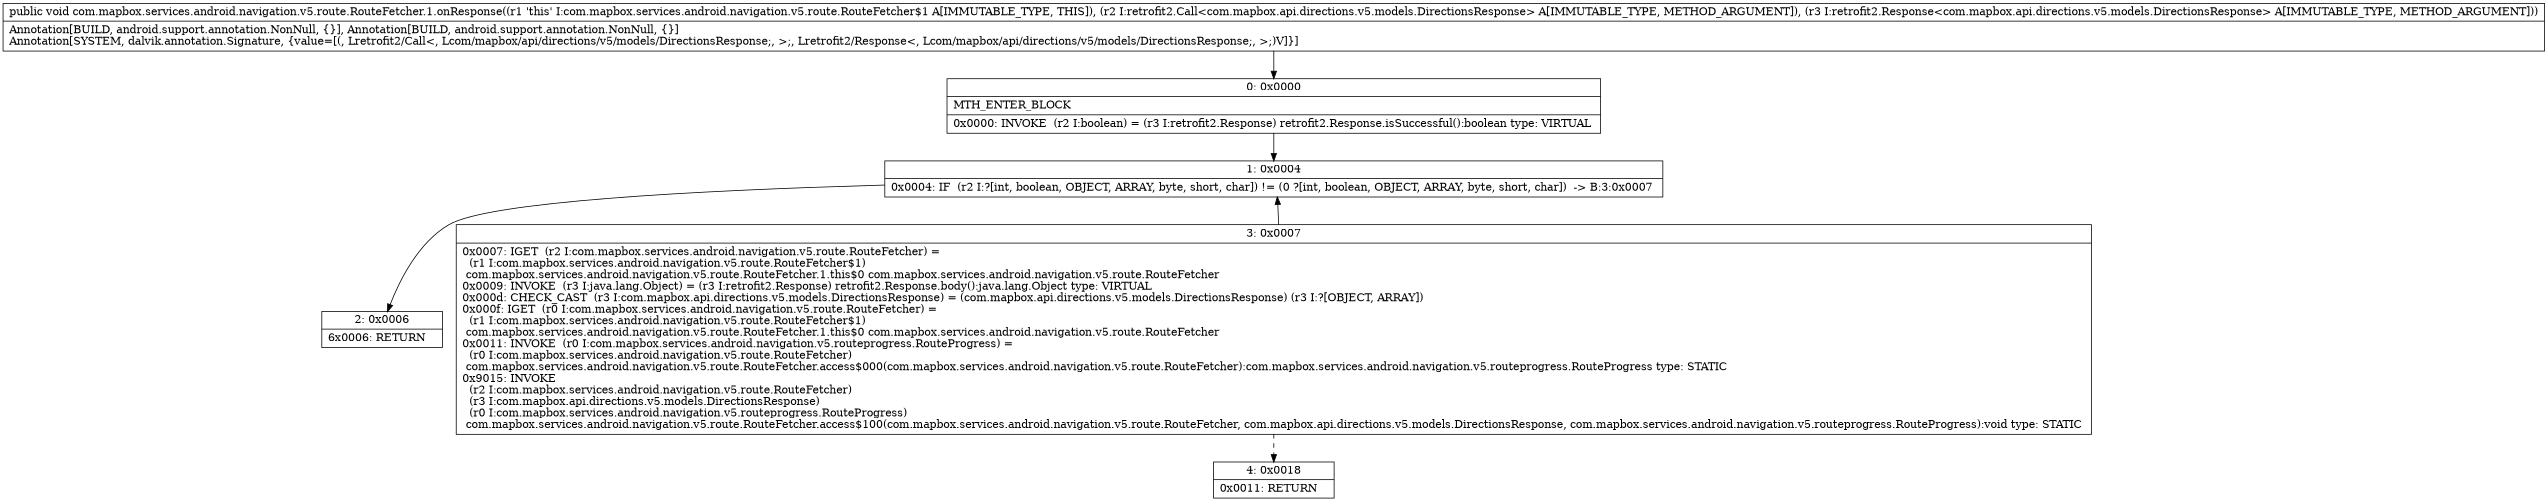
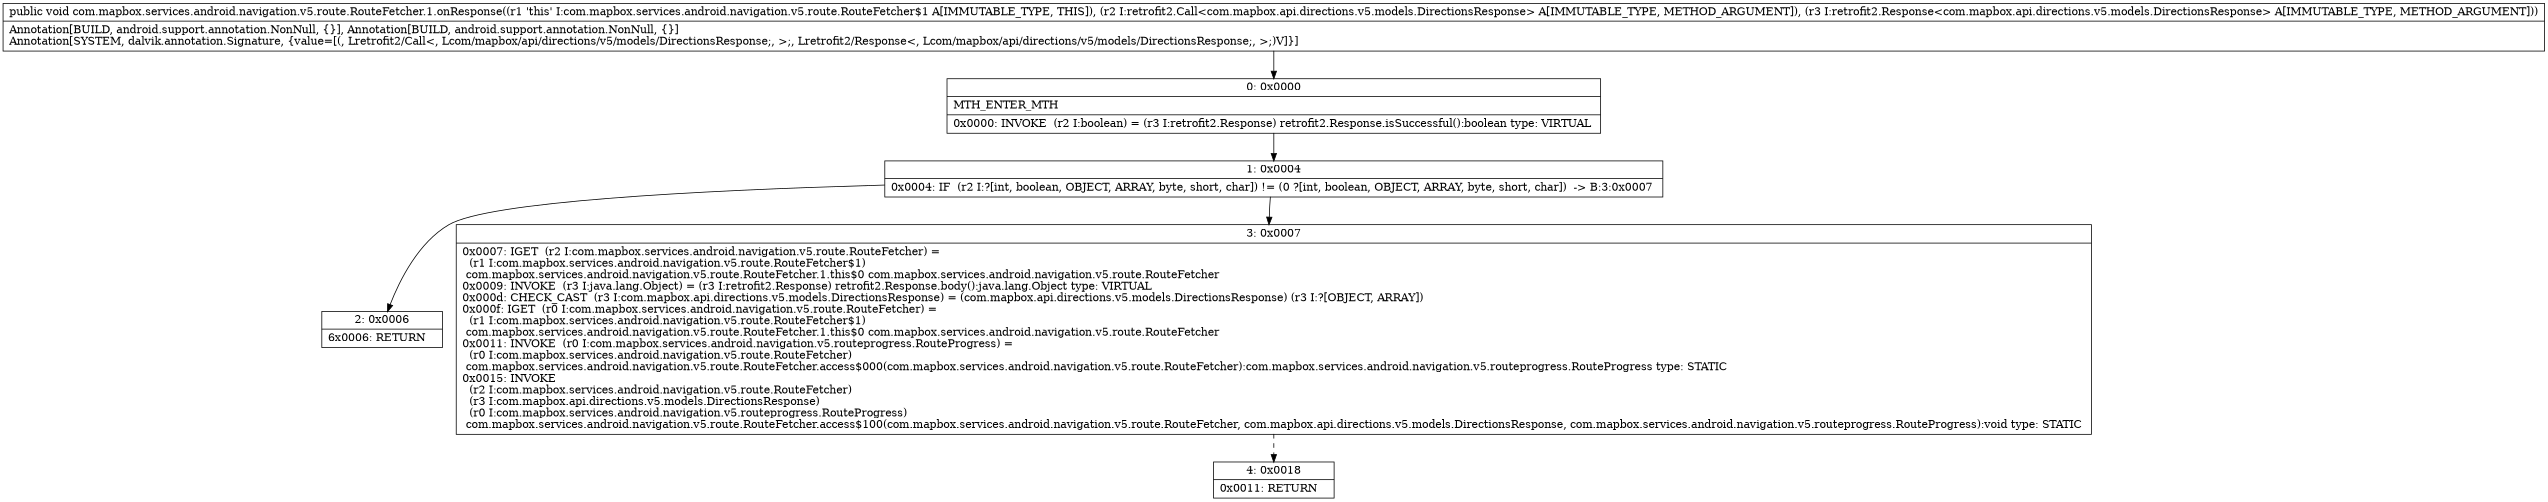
  digraph {
    node [shape=record]
    edge [style=solid]
-   n1 [label="{0\:\ 0x0000|MTH_ENTER_BLOCK\l|0x0000: INVOKE  (r2 I:boolean) = (r3 I:retrofit2.Response) retrofit2.Response.isSuccessful():boolean type: VIRTUAL \l}"]
+   n1 [label="{0\:\ 0x0000|MTH_ENTER_MTH\l|0x0000: INVOKE  (r2 I:boolean) = (r3 I:retrofit2.Response) retrofit2.Response.isSuccessful():boolean type: VIRTUAL \l}"]
    n2 [label="{1\:\ 0x0004|0x0004: IF  (r2 I:?[int, boolean, OBJECT, ARRAY, byte, short, char]) != (0 ?[int, boolean, OBJECT, ARRAY, byte, short, char])  \-\> B:3:0x0007 \l}"]
    n3 [label="{2\:\ 0x0006|6x0006: RETURN   \l}"]
-   n4 [label="{3\:\ 0x0007|0x0007: IGET  (r2 I:com.mapbox.services.android.navigation.v5.route.RouteFetcher) = \l  (r1 I:com.mapbox.services.android.navigation.v5.route.RouteFetcher$1)\l com.mapbox.services.android.navigation.v5.route.RouteFetcher.1.this$0 com.mapbox.services.android.navigation.v5.route.RouteFetcher \l0x0009: INVOKE  (r3 I:java.lang.Object) = (r3 I:retrofit2.Response) retrofit2.Response.body():java.lang.Object type: VIRTUAL \l0x000d: CHECK_CAST  (r3 I:com.mapbox.api.directions.v5.models.DirectionsResponse) = (com.mapbox.api.directions.v5.models.DirectionsResponse) (r3 I:?[OBJECT, ARRAY]) \l0x000f: IGET  (r0 I:com.mapbox.services.android.navigation.v5.route.RouteFetcher) = \l  (r1 I:com.mapbox.services.android.navigation.v5.route.RouteFetcher$1)\l com.mapbox.services.android.navigation.v5.route.RouteFetcher.1.this$0 com.mapbox.services.android.navigation.v5.route.RouteFetcher \l0x0011: INVOKE  (r0 I:com.mapbox.services.android.navigation.v5.routeprogress.RouteProgress) = \l  (r0 I:com.mapbox.services.android.navigation.v5.route.RouteFetcher)\l com.mapbox.services.android.navigation.v5.route.RouteFetcher.access$000(com.mapbox.services.android.navigation.v5.route.RouteFetcher):com.mapbox.services.android.navigation.v5.routeprogress.RouteProgress type: STATIC \l0x9015: INVOKE  \l  (r2 I:com.mapbox.services.android.navigation.v5.route.RouteFetcher)\l  (r3 I:com.mapbox.api.directions.v5.models.DirectionsResponse)\l  (r0 I:com.mapbox.services.android.navigation.v5.routeprogress.RouteProgress)\l com.mapbox.services.android.navigation.v5.route.RouteFetcher.access$100(com.mapbox.services.android.navigation.v5.route.RouteFetcher, com.mapbox.api.directions.v5.models.DirectionsResponse, com.mapbox.services.android.navigation.v5.routeprogress.RouteProgress):void type: STATIC \l}"]
+   n4 [label="{3\:\ 0x0007|0x0007: IGET  (r2 I:com.mapbox.services.android.navigation.v5.route.RouteFetcher) = \l  (r1 I:com.mapbox.services.android.navigation.v5.route.RouteFetcher$1)\l com.mapbox.services.android.navigation.v5.route.RouteFetcher.1.this$0 com.mapbox.services.android.navigation.v5.route.RouteFetcher \l0x0009: INVOKE  (r3 I:java.lang.Object) = (r3 I:retrofit2.Response) retrofit2.Response.body():java.lang.Object type: VIRTUAL \l0x000d: CHECK_CAST  (r3 I:com.mapbox.api.directions.v5.models.DirectionsResponse) = (com.mapbox.api.directions.v5.models.DirectionsResponse) (r3 I:?[OBJECT, ARRAY]) \l0x000f: IGET  (r0 I:com.mapbox.services.android.navigation.v5.route.RouteFetcher) = \l  (r1 I:com.mapbox.services.android.navigation.v5.route.RouteFetcher$1)\l com.mapbox.services.android.navigation.v5.route.RouteFetcher.1.this$0 com.mapbox.services.android.navigation.v5.route.RouteFetcher \l0x0011: INVOKE  (r0 I:com.mapbox.services.android.navigation.v5.routeprogress.RouteProgress) = \l  (r0 I:com.mapbox.services.android.navigation.v5.route.RouteFetcher)\l com.mapbox.services.android.navigation.v5.route.RouteFetcher.access$000(com.mapbox.services.android.navigation.v5.route.RouteFetcher):com.mapbox.services.android.navigation.v5.routeprogress.RouteProgress type: STATIC \l0x0015: INVOKE  \l  (r2 I:com.mapbox.services.android.navigation.v5.route.RouteFetcher)\l  (r3 I:com.mapbox.api.directions.v5.models.DirectionsResponse)\l  (r0 I:com.mapbox.services.android.navigation.v5.routeprogress.RouteProgress)\l com.mapbox.services.android.navigation.v5.route.RouteFetcher.access$100(com.mapbox.services.android.navigation.v5.route.RouteFetcher, com.mapbox.api.directions.v5.models.DirectionsResponse, com.mapbox.services.android.navigation.v5.routeprogress.RouteProgress):void type: STATIC \l}"]
    n5 [label="{4\:\ 0x0018|0x0011: RETURN   \l}"]
    n6 [label="{public void com.mapbox.services.android.navigation.v5.route.RouteFetcher.1.onResponse((r1 'this' I:com.mapbox.services.android.navigation.v5.route.RouteFetcher$1 A[IMMUTABLE_TYPE, THIS]), (r2 I:retrofit2.Call\<com.mapbox.api.directions.v5.models.DirectionsResponse\> A[IMMUTABLE_TYPE, METHOD_ARGUMENT]), (r3 I:retrofit2.Response\<com.mapbox.api.directions.v5.models.DirectionsResponse\> A[IMMUTABLE_TYPE, METHOD_ARGUMENT]))  | Annotation[BUILD, android.support.annotation.NonNull, \{\}], Annotation[BUILD, android.support.annotation.NonNull, \{\}]\lAnnotation[SYSTEM, dalvik.annotation.Signature, \{value=[(, Lretrofit2\/Call\<, Lcom\/mapbox\/api\/directions\/v5\/models\/DirectionsResponse;, \>;, Lretrofit2\/Response\<, Lcom\/mapbox\/api\/directions\/v5\/models\/DirectionsResponse;, \>;)V]\}]\l}"]
    n1 -> n2
    n2 -> n3
-   n4 -> n2
+   n2 -> n4
    n4 -> n5 [style=dashed]
    n6 -> n1
  }
